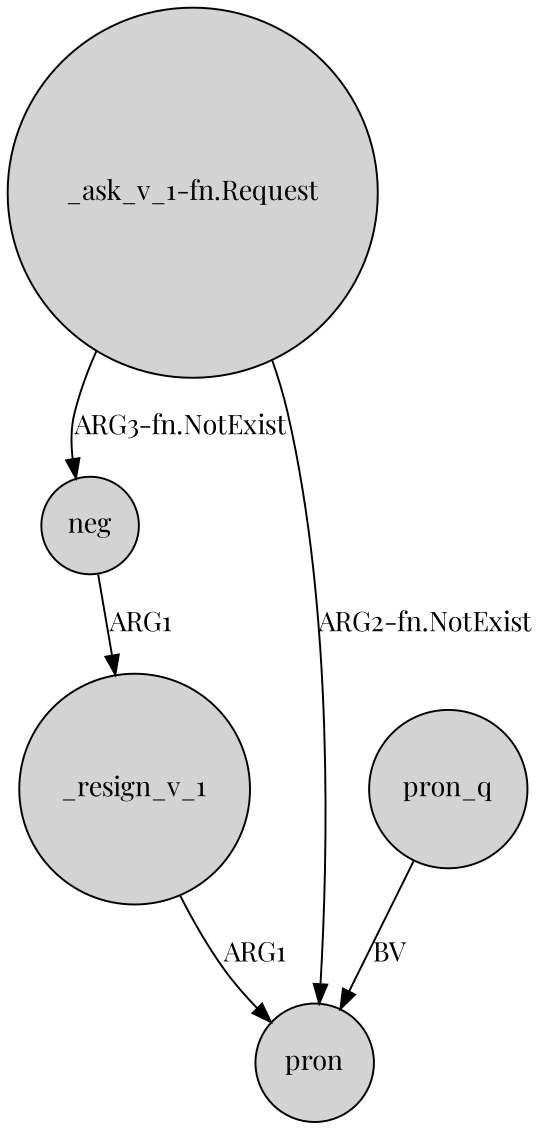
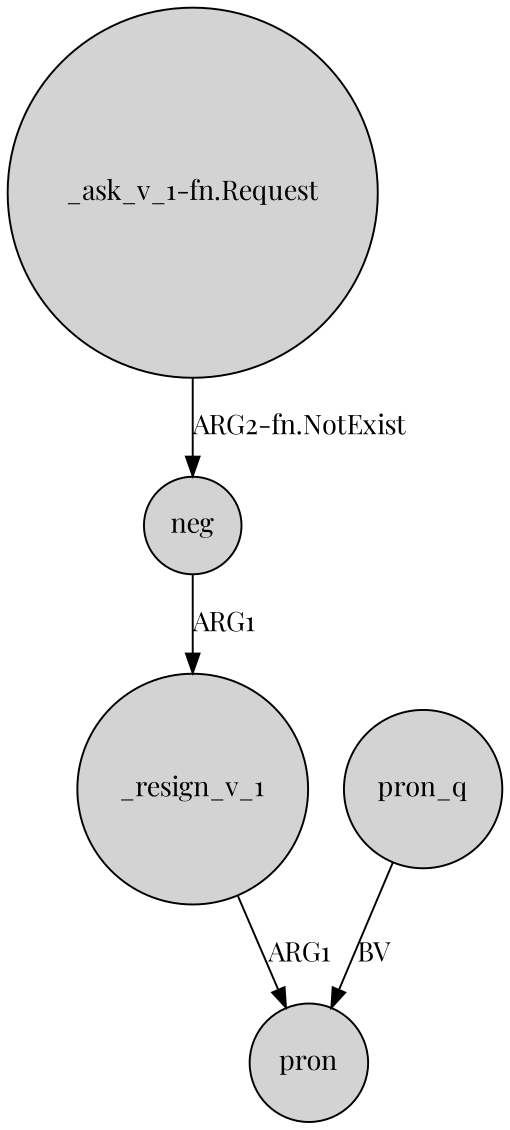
  digraph {
    fontname="Playfair Display"
    node [fontname="Playfair Display" shape=circle style=filled]
    edge [fontname="Playfair Display"]
    "_ask_v_1-fn.Request"
    neg
    pron
    _resign_v_1
    n5 [label=pron_q]
-   "_ask_v_1-fn.Request" -> neg [label="ARG3-fn.NotExist"]
-   "_ask_v_1-fn.Request" -> pron [label="ARG2-fn.NotExist"]
+   "_ask_v_1-fn.Request" -> neg [label="ARG2-fn.NotExist"]
    neg -> _resign_v_1 [label=ARG1]
    _resign_v_1 -> pron [label=ARG1]
    n5 -> pron [label=BV]
  }
